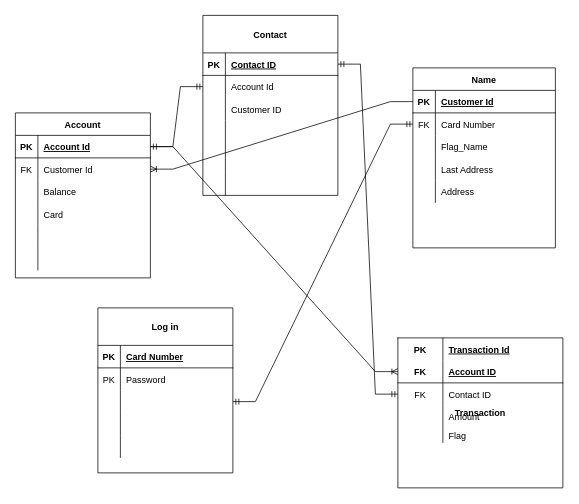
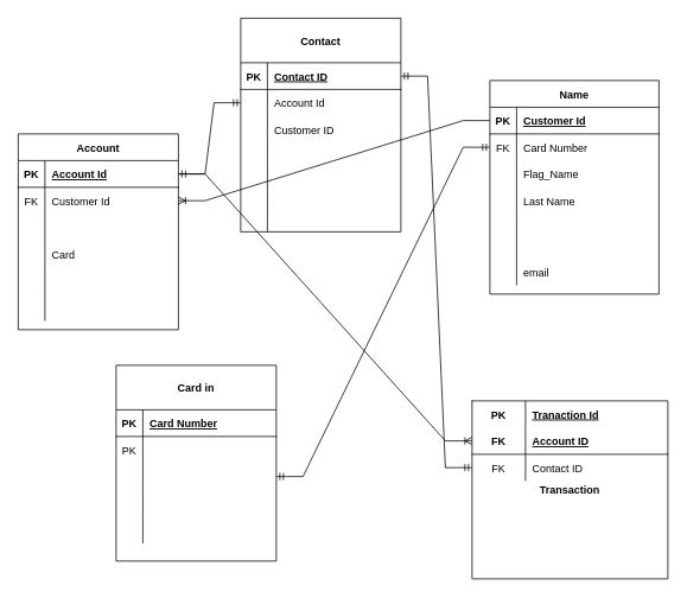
  <mxCell id="0" />
  <mxCell id="1" parent="0" />
  <mxCell id="2" value="Account" style="shape=table;startSize=30;container=1;collapsible=1;childLayout=tableLayout;fixedRows=1;rowLines=0;fontStyle=1;align=center;resizeLast=1;" parent="1" vertex="1"><mxGeometry x="20" y="150" width="180" height="220" as="geometry" /></mxCell>
  <mxCell id="3" value="" style="shape=partialRectangle;collapsible=0;dropTarget=0;pointerEvents=0;fillColor=none;top=0;left=0;bottom=1;right=0;points=[[0,0.5],[1,0.5]];portConstraint=eastwest;" parent="2" vertex="1"><mxGeometry y="30" width="180" height="30" as="geometry" /></mxCell>
  <mxCell id="4" value="PK" style="shape=partialRectangle;connectable=0;fillColor=none;top=0;left=0;bottom=0;right=0;fontStyle=1;overflow=hidden;" parent="3" vertex="1"><mxGeometry width="30" height="30" as="geometry"><mxRectangle width="30" height="30" as="alternateBounds" /></mxGeometry></mxCell>
  <mxCell id="5" value="Account Id" style="shape=partialRectangle;connectable=0;fillColor=none;top=0;left=0;bottom=0;right=0;align=left;spacingLeft=6;fontStyle=5;overflow=hidden;" parent="3" vertex="1"><mxGeometry x="30" width="150" height="30" as="geometry"><mxRectangle width="150" height="30" as="alternateBounds" /></mxGeometry></mxCell>
  <mxCell id="6" style="shape=partialRectangle;collapsible=0;dropTarget=0;pointerEvents=0;fillColor=none;top=0;left=0;bottom=0;right=0;points=[[0,0.5],[1,0.5]];portConstraint=eastwest;" parent="2" vertex="1"><mxGeometry y="60" width="180" height="30" as="geometry" /></mxCell>
  <mxCell id="7" value="FK" style="shape=partialRectangle;connectable=0;fillColor=none;top=0;left=0;bottom=0;right=0;editable=1;overflow=hidden;" parent="6" vertex="1"><mxGeometry width="30" height="30" as="geometry"><mxRectangle width="30" height="30" as="alternateBounds" /></mxGeometry></mxCell>
  <mxCell id="8" value="Customer Id" style="shape=partialRectangle;connectable=0;fillColor=none;top=0;left=0;bottom=0;right=0;align=left;spacingLeft=6;overflow=hidden;" parent="6" vertex="1"><mxGeometry x="30" width="150" height="30" as="geometry"><mxRectangle width="150" height="30" as="alternateBounds" /></mxGeometry></mxCell>
  <mxCell id="9" value="" style="shape=partialRectangle;collapsible=0;dropTarget=0;pointerEvents=0;fillColor=none;top=0;left=0;bottom=0;right=0;points=[[0,0.5],[1,0.5]];portConstraint=eastwest;" parent="2" vertex="1"><mxGeometry y="90" width="180" height="30" as="geometry" /></mxCell>
  <mxCell id="10" value="" style="shape=partialRectangle;connectable=0;fillColor=none;top=0;left=0;bottom=0;right=0;editable=1;overflow=hidden;" parent="9" vertex="1"><mxGeometry width="30" height="30" as="geometry"><mxRectangle width="30" height="30" as="alternateBounds" /></mxGeometry></mxCell>
- <mxCell id="11" value="Balance" style="shape=partialRectangle;connectable=0;fillColor=none;top=0;left=0;bottom=0;right=0;align=left;spacingLeft=6;overflow=hidden;" parent="9" vertex="1"><mxGeometry x="30" width="150" height="30" as="geometry"><mxRectangle width="150" height="30" as="alternateBounds" /></mxGeometry></mxCell>
  <mxCell id="12" value="" style="shape=partialRectangle;collapsible=0;dropTarget=0;pointerEvents=0;fillColor=none;top=0;left=0;bottom=0;right=0;points=[[0,0.5],[1,0.5]];portConstraint=eastwest;" parent="2" vertex="1"><mxGeometry y="120" width="180" height="30" as="geometry" /></mxCell>
  <mxCell id="13" value="" style="shape=partialRectangle;connectable=0;fillColor=none;top=0;left=0;bottom=0;right=0;editable=1;overflow=hidden;" parent="12" vertex="1"><mxGeometry width="30" height="30" as="geometry"><mxRectangle width="30" height="30" as="alternateBounds" /></mxGeometry></mxCell>
  <mxCell id="14" value="Card" style="shape=partialRectangle;connectable=0;fillColor=none;top=0;left=0;bottom=0;right=0;align=left;spacingLeft=6;overflow=hidden;" parent="12" vertex="1"><mxGeometry x="30" width="150" height="30" as="geometry"><mxRectangle width="150" height="30" as="alternateBounds" /></mxGeometry></mxCell>
  <mxCell id="15" value="" style="shape=partialRectangle;collapsible=0;dropTarget=0;pointerEvents=0;fillColor=none;top=0;left=0;bottom=0;right=0;points=[[0,0.5],[1,0.5]];portConstraint=eastwest;" parent="2" vertex="1"><mxGeometry y="150" width="180" height="30" as="geometry" /></mxCell>
  <mxCell id="16" value="" style="shape=partialRectangle;connectable=0;fillColor=none;top=0;left=0;bottom=0;right=0;editable=1;overflow=hidden;" parent="15" vertex="1"><mxGeometry width="30" height="30" as="geometry"><mxRectangle width="30" height="30" as="alternateBounds" /></mxGeometry></mxCell>
  <mxCell id="17" value="" style="shape=partialRectangle;connectable=0;fillColor=none;top=0;left=0;bottom=0;right=0;align=left;spacingLeft=6;overflow=hidden;" parent="15" vertex="1"><mxGeometry x="30" width="150" height="30" as="geometry"><mxRectangle width="150" height="30" as="alternateBounds" /></mxGeometry></mxCell>
  <mxCell id="18" style="shape=partialRectangle;collapsible=0;dropTarget=0;pointerEvents=0;fillColor=none;top=0;left=0;bottom=0;right=0;points=[[0,0.5],[1,0.5]];portConstraint=eastwest;" parent="2" vertex="1"><mxGeometry y="180" width="180" height="30" as="geometry" /></mxCell>
  <mxCell id="19" style="shape=partialRectangle;connectable=0;fillColor=none;top=0;left=0;bottom=0;right=0;editable=1;overflow=hidden;" parent="18" vertex="1"><mxGeometry width="30" height="30" as="geometry"><mxRectangle width="30" height="30" as="alternateBounds" /></mxGeometry></mxCell>
  <mxCell id="20" value="" style="shape=partialRectangle;connectable=0;fillColor=none;top=0;left=0;bottom=0;right=0;align=left;spacingLeft=6;overflow=hidden;" parent="18" vertex="1"><mxGeometry x="30" width="150" height="30" as="geometry"><mxRectangle width="150" height="30" as="alternateBounds" /></mxGeometry></mxCell>
  <mxCell id="21" value="Name" style="shape=table;startSize=30;container=1;collapsible=1;childLayout=tableLayout;fixedRows=1;rowLines=0;fontStyle=1;align=center;resizeLast=1;" parent="1" vertex="1"><mxGeometry x="550" y="90" width="190" height="240" as="geometry" /></mxCell>
  <mxCell id="22" value="" style="shape=partialRectangle;collapsible=0;dropTarget=0;pointerEvents=0;fillColor=none;top=0;left=0;bottom=1;right=0;points=[[0,0.5],[1,0.5]];portConstraint=eastwest;" parent="21" vertex="1"><mxGeometry y="30" width="190" height="30" as="geometry" /></mxCell>
  <mxCell id="23" value="PK" style="shape=partialRectangle;connectable=0;fillColor=none;top=0;left=0;bottom=0;right=0;fontStyle=1;overflow=hidden;" parent="22" vertex="1"><mxGeometry width="30" height="30" as="geometry"><mxRectangle width="30" height="30" as="alternateBounds" /></mxGeometry></mxCell>
  <mxCell id="24" value="Customer Id" style="shape=partialRectangle;connectable=0;fillColor=none;top=0;left=0;bottom=0;right=0;align=left;spacingLeft=6;fontStyle=5;overflow=hidden;" parent="22" vertex="1"><mxGeometry x="30" width="160" height="30" as="geometry"><mxRectangle width="160" height="30" as="alternateBounds" /></mxGeometry></mxCell>
  <mxCell id="25" style="shape=partialRectangle;collapsible=0;dropTarget=0;pointerEvents=0;fillColor=none;top=0;left=0;bottom=0;right=0;points=[[0,0.5],[1,0.5]];portConstraint=eastwest;" vertex="1" parent="21"><mxGeometry y="60" width="190" height="30" as="geometry" /></mxCell>
  <mxCell id="26" value="FK" style="shape=partialRectangle;connectable=0;fillColor=none;top=0;left=0;bottom=0;right=0;editable=1;overflow=hidden;" vertex="1" parent="25"><mxGeometry width="30" height="30" as="geometry"><mxRectangle width="30" height="30" as="alternateBounds" /></mxGeometry></mxCell>
  <mxCell id="27" value="Card Number" style="shape=partialRectangle;connectable=0;fillColor=none;top=0;left=0;bottom=0;right=0;align=left;spacingLeft=6;overflow=hidden;" vertex="1" parent="25"><mxGeometry x="30" width="160" height="30" as="geometry"><mxRectangle width="160" height="30" as="alternateBounds" /></mxGeometry></mxCell>
  <mxCell id="28" value="" style="shape=partialRectangle;collapsible=0;dropTarget=0;pointerEvents=0;fillColor=none;top=0;left=0;bottom=0;right=0;points=[[0,0.5],[1,0.5]];portConstraint=eastwest;" parent="21" vertex="1"><mxGeometry y="90" width="190" height="30" as="geometry" /></mxCell>
  <mxCell id="29" value="" style="shape=partialRectangle;connectable=0;fillColor=none;top=0;left=0;bottom=0;right=0;editable=1;overflow=hidden;" parent="28" vertex="1"><mxGeometry width="30" height="30" as="geometry"><mxRectangle width="30" height="30" as="alternateBounds" /></mxGeometry></mxCell>
  <mxCell id="30" value="Flag_Name" style="shape=partialRectangle;connectable=0;fillColor=none;top=0;left=0;bottom=0;right=0;align=left;spacingLeft=6;overflow=hidden;" parent="28" vertex="1"><mxGeometry x="30" width="160" height="30" as="geometry"><mxRectangle width="160" height="30" as="alternateBounds" /></mxGeometry></mxCell>
  <mxCell id="31" value="" style="shape=partialRectangle;collapsible=0;dropTarget=0;pointerEvents=0;fillColor=none;top=0;left=0;bottom=0;right=0;points=[[0,0.5],[1,0.5]];portConstraint=eastwest;" parent="21" vertex="1"><mxGeometry y="120" width="190" height="30" as="geometry" /></mxCell>
  <mxCell id="32" value="" style="shape=partialRectangle;connectable=0;fillColor=none;top=0;left=0;bottom=0;right=0;editable=1;overflow=hidden;" parent="31" vertex="1"><mxGeometry width="30" height="30" as="geometry"><mxRectangle width="30" height="30" as="alternateBounds" /></mxGeometry></mxCell>
- <mxCell id="33" value="Last Address" style="shape=partialRectangle;connectable=0;fillColor=none;top=0;left=0;bottom=0;right=0;align=left;spacingLeft=6;overflow=hidden;" parent="31" vertex="1"><mxGeometry x="30" width="160" height="30" as="geometry"><mxRectangle width="160" height="30" as="alternateBounds" /></mxGeometry></mxCell>
+ <mxCell id="33" value="Last Name" style="shape=partialRectangle;connectable=0;fillColor=none;top=0;left=0;bottom=0;right=0;align=left;spacingLeft=6;overflow=hidden;" parent="31" vertex="1"><mxGeometry x="30" width="160" height="30" as="geometry"><mxRectangle width="160" height="30" as="alternateBounds" /></mxGeometry></mxCell>
  <mxCell id="34" value="" style="shape=partialRectangle;collapsible=0;dropTarget=0;pointerEvents=0;fillColor=none;top=0;left=0;bottom=0;right=0;points=[[0,0.5],[1,0.5]];portConstraint=eastwest;" parent="21" vertex="1"><mxGeometry y="150" width="190" height="30" as="geometry" /></mxCell>
  <mxCell id="35" value="" style="shape=partialRectangle;connectable=0;fillColor=none;top=0;left=0;bottom=0;right=0;editable=1;overflow=hidden;" parent="34" vertex="1"><mxGeometry width="30" height="30" as="geometry"><mxRectangle width="30" height="30" as="alternateBounds" /></mxGeometry></mxCell>
- <mxCell id="36" value="Address" style="shape=partialRectangle;connectable=0;fillColor=none;top=0;left=0;bottom=0;right=0;align=left;spacingLeft=6;overflow=hidden;" parent="34" vertex="1"><mxGeometry x="30" width="160" height="30" as="geometry"><mxRectangle width="160" height="30" as="alternateBounds" /></mxGeometry></mxCell>
  <mxCell id="37" style="shape=partialRectangle;collapsible=0;dropTarget=0;pointerEvents=0;fillColor=none;top=0;left=0;bottom=0;right=0;points=[[0,0.5],[1,0.5]];portConstraint=eastwest;" parent="21" vertex="1"><mxGeometry y="180" width="190" height="20" as="geometry" /></mxCell>
  <mxCell id="38" style="shape=partialRectangle;connectable=0;fillColor=none;top=0;left=0;bottom=0;right=0;editable=1;overflow=hidden;" parent="37" vertex="1"><mxGeometry width="30" height="20" as="geometry"><mxRectangle width="30" height="20" as="alternateBounds" /></mxGeometry></mxCell>
  <mxCell id="39" style="shape=partialRectangle;collapsible=0;dropTarget=0;pointerEvents=0;fillColor=none;top=0;left=0;bottom=0;right=0;points=[[0,0.5],[1,0.5]];portConstraint=eastwest;" vertex="1" parent="21"><mxGeometry y="200" width="190" height="30" as="geometry" /></mxCell>
  <mxCell id="40" style="shape=partialRectangle;connectable=0;fillColor=none;top=0;left=0;bottom=0;right=0;editable=1;overflow=hidden;" vertex="1" parent="39"><mxGeometry width="30" height="30" as="geometry"><mxRectangle width="30" height="30" as="alternateBounds" /></mxGeometry></mxCell>
+ <mxCell id="41" value="email" style="shape=partialRectangle;connectable=0;fillColor=none;top=0;left=0;bottom=0;right=0;align=left;spacingLeft=6;overflow=hidden;" vertex="1" parent="39"><mxGeometry x="30" width="160" height="30" as="geometry"><mxRectangle width="160" height="30" as="alternateBounds" /></mxGeometry></mxCell>
  <mxCell id="42" value="Transaction" style="shape=table;startSize=0;container=1;collapsible=1;childLayout=tableLayout;fixedRows=1;rowLines=0;fontStyle=1;align=center;resizeLast=1;" parent="1" vertex="1"><mxGeometry x="530" y="450" width="220" height="200" as="geometry" /></mxCell>
  <mxCell id="43" value="" style="shape=partialRectangle;collapsible=0;dropTarget=0;pointerEvents=0;fillColor=none;top=0;left=0;bottom=0;right=0;points=[[0,0.5],[1,0.5]];portConstraint=eastwest;" parent="42" vertex="1"><mxGeometry width="220" height="30" as="geometry" /></mxCell>
  <mxCell id="44" value="PK" style="shape=partialRectangle;connectable=0;fillColor=none;top=0;left=0;bottom=0;right=0;fontStyle=1;overflow=hidden;" parent="43" vertex="1"><mxGeometry width="60" height="30" as="geometry"><mxRectangle width="60" height="30" as="alternateBounds" /></mxGeometry></mxCell>
- <mxCell id="45" value="Transaction Id" style="shape=partialRectangle;connectable=0;fillColor=none;top=0;left=0;bottom=0;right=0;align=left;spacingLeft=6;fontStyle=5;overflow=hidden;" parent="43" vertex="1"><mxGeometry x="60" width="160" height="30" as="geometry"><mxRectangle width="160" height="30" as="alternateBounds" /></mxGeometry></mxCell>
+ <mxCell id="45" value="Tranaction Id" style="shape=partialRectangle;connectable=0;fillColor=none;top=0;left=0;bottom=0;right=0;align=left;spacingLeft=6;fontStyle=5;overflow=hidden;" parent="43" vertex="1"><mxGeometry x="60" width="160" height="30" as="geometry"><mxRectangle width="160" height="30" as="alternateBounds" /></mxGeometry></mxCell>
  <mxCell id="46" value="" style="shape=partialRectangle;collapsible=0;dropTarget=0;pointerEvents=0;fillColor=none;top=0;left=0;bottom=1;right=0;points=[[0,0.5],[1,0.5]];portConstraint=eastwest;" parent="42" vertex="1"><mxGeometry y="30" width="220" height="30" as="geometry" /></mxCell>
  <mxCell id="47" value="FK" style="shape=partialRectangle;connectable=0;fillColor=none;top=0;left=0;bottom=0;right=0;fontStyle=1;overflow=hidden;" parent="46" vertex="1"><mxGeometry width="60" height="30" as="geometry"><mxRectangle width="60" height="30" as="alternateBounds" /></mxGeometry></mxCell>
  <mxCell id="48" value="Account ID" style="shape=partialRectangle;connectable=0;fillColor=none;top=0;left=0;bottom=0;right=0;align=left;spacingLeft=6;fontStyle=5;overflow=hidden;" parent="46" vertex="1"><mxGeometry x="60" width="160" height="30" as="geometry"><mxRectangle width="160" height="30" as="alternateBounds" /></mxGeometry></mxCell>
  <mxCell id="49" style="shape=partialRectangle;collapsible=0;dropTarget=0;pointerEvents=0;fillColor=none;top=0;left=0;bottom=0;right=0;points=[[0,0.5],[1,0.5]];portConstraint=eastwest;" vertex="1" parent="42"><mxGeometry y="60" width="220" height="30" as="geometry" /></mxCell>
  <mxCell id="50" value="FK" style="shape=partialRectangle;connectable=0;fillColor=none;top=0;left=0;bottom=0;right=0;editable=1;overflow=hidden;" vertex="1" parent="49"><mxGeometry width="60" height="30" as="geometry"><mxRectangle width="60" height="30" as="alternateBounds" /></mxGeometry></mxCell>
  <mxCell id="51" value="Contact ID" style="shape=partialRectangle;connectable=0;fillColor=none;top=0;left=0;bottom=0;right=0;align=left;spacingLeft=6;overflow=hidden;" vertex="1" parent="49"><mxGeometry x="60" width="160" height="30" as="geometry"><mxRectangle width="160" height="30" as="alternateBounds" /></mxGeometry></mxCell>
  <mxCell id="52" style="shape=partialRectangle;collapsible=0;dropTarget=0;pointerEvents=0;fillColor=none;top=0;left=0;bottom=0;right=0;points=[[0,0.5],[1,0.5]];portConstraint=eastwest;" parent="42" vertex="1"><mxGeometry y="90" width="220" height="30" as="geometry" /></mxCell>
  <mxCell id="53" style="shape=partialRectangle;connectable=0;fillColor=none;top=0;left=0;bottom=0;right=0;editable=1;overflow=hidden;" parent="52" vertex="1"><mxGeometry width="60" height="30" as="geometry"><mxRectangle width="60" height="30" as="alternateBounds" /></mxGeometry></mxCell>
- <mxCell id="54" value="Amount" style="shape=partialRectangle;connectable=0;fillColor=none;top=0;left=0;bottom=0;right=0;align=left;spacingLeft=6;overflow=hidden;" parent="52" vertex="1"><mxGeometry x="60" width="160" height="30" as="geometry"><mxRectangle width="160" height="30" as="alternateBounds" /></mxGeometry></mxCell>
  <mxCell id="55" value="" style="shape=partialRectangle;collapsible=0;dropTarget=0;pointerEvents=0;fillColor=none;top=0;left=0;bottom=0;right=0;points=[[0,0.5],[1,0.5]];portConstraint=eastwest;" vertex="1" parent="42"><mxGeometry y="120" width="220" height="20" as="geometry" /></mxCell>
  <mxCell id="56" value="" style="shape=partialRectangle;connectable=0;fillColor=none;top=0;left=0;bottom=0;right=0;editable=1;overflow=hidden;" vertex="1" parent="55"><mxGeometry width="60" height="20" as="geometry"><mxRectangle width="60" height="20" as="alternateBounds" /></mxGeometry></mxCell>
- <mxCell id="57" value="Flag" style="shape=partialRectangle;connectable=0;fillColor=none;top=0;left=0;bottom=0;right=0;align=left;spacingLeft=6;overflow=hidden;" vertex="1" parent="55"><mxGeometry x="60" width="160" height="20" as="geometry"><mxRectangle width="160" height="20" as="alternateBounds" /></mxGeometry></mxCell>
  <mxCell id="58" value="" style="edgeStyle=entityRelationEdgeStyle;fontSize=12;html=1;endArrow=ERoneToMany;rounded=0;" edge="1" parent="1" source="22" target="6"><mxGeometry width="100" height="100" relative="1" as="geometry"><mxPoint x="310" y="390" as="sourcePoint" /><mxPoint x="410" y="290" as="targetPoint" /></mxGeometry></mxCell>
  <mxCell id="59" value="" style="edgeStyle=entityRelationEdgeStyle;fontSize=12;html=1;endArrow=ERoneToMany;rounded=0;" edge="1" parent="1" source="3" target="46"><mxGeometry width="100" height="100" relative="1" as="geometry"><mxPoint x="430" y="185" as="sourcePoint" /><mxPoint x="280" y="195" as="targetPoint" /></mxGeometry></mxCell>
- <mxCell id="60" value="Log in" style="shape=table;startSize=50;container=1;collapsible=1;childLayout=tableLayout;fixedRows=1;rowLines=0;fontStyle=1;align=center;resizeLast=1;" vertex="1" parent="1"><mxGeometry x="130" y="410" width="180" height="220" as="geometry" /></mxCell>
+ <mxCell id="60" value="Card in" style="shape=table;startSize=50;container=1;collapsible=1;childLayout=tableLayout;fixedRows=1;rowLines=0;fontStyle=1;align=center;resizeLast=1;" vertex="1" parent="1"><mxGeometry x="130" y="410" width="180" height="220" as="geometry" /></mxCell>
  <mxCell id="61" value="" style="shape=partialRectangle;collapsible=0;dropTarget=0;pointerEvents=0;fillColor=none;top=0;left=0;bottom=1;right=0;points=[[0,0.5],[1,0.5]];portConstraint=eastwest;" vertex="1" parent="60"><mxGeometry y="50" width="180" height="30" as="geometry" /></mxCell>
  <mxCell id="62" value="PK" style="shape=partialRectangle;connectable=0;fillColor=none;top=0;left=0;bottom=0;right=0;fontStyle=1;overflow=hidden;" vertex="1" parent="61"><mxGeometry width="30" height="30" as="geometry"><mxRectangle width="30" height="30" as="alternateBounds" /></mxGeometry></mxCell>
  <mxCell id="63" value="Card Number" style="shape=partialRectangle;connectable=0;fillColor=none;top=0;left=0;bottom=0;right=0;align=left;spacingLeft=6;fontStyle=5;overflow=hidden;" vertex="1" parent="61"><mxGeometry x="30" width="150" height="30" as="geometry"><mxRectangle width="150" height="30" as="alternateBounds" /></mxGeometry></mxCell>
  <mxCell id="64" style="shape=partialRectangle;collapsible=0;dropTarget=0;pointerEvents=0;fillColor=none;top=0;left=0;bottom=0;right=0;points=[[0,0.5],[1,0.5]];portConstraint=eastwest;" vertex="1" parent="60"><mxGeometry y="80" width="180" height="30" as="geometry" /></mxCell>
  <mxCell id="65" value="PK" style="shape=partialRectangle;connectable=0;fillColor=none;top=0;left=0;bottom=0;right=0;editable=1;overflow=hidden;" vertex="1" parent="64"><mxGeometry width="30" height="30" as="geometry"><mxRectangle width="30" height="30" as="alternateBounds" /></mxGeometry></mxCell>
- <mxCell id="66" value="Password" style="shape=partialRectangle;connectable=0;fillColor=none;top=0;left=0;bottom=0;right=0;align=left;spacingLeft=6;overflow=hidden;" vertex="1" parent="64"><mxGeometry x="30" width="150" height="30" as="geometry"><mxRectangle width="150" height="30" as="alternateBounds" /></mxGeometry></mxCell>
  <mxCell id="67" value="" style="shape=partialRectangle;collapsible=0;dropTarget=0;pointerEvents=0;fillColor=none;top=0;left=0;bottom=0;right=0;points=[[0,0.5],[1,0.5]];portConstraint=eastwest;" vertex="1" parent="60"><mxGeometry y="110" width="180" height="30" as="geometry" /></mxCell>
  <mxCell id="68" value="" style="shape=partialRectangle;connectable=0;fillColor=none;top=0;left=0;bottom=0;right=0;editable=1;overflow=hidden;" vertex="1" parent="67"><mxGeometry width="30" height="30" as="geometry"><mxRectangle width="30" height="30" as="alternateBounds" /></mxGeometry></mxCell>
  <mxCell id="69" value="" style="shape=partialRectangle;connectable=0;fillColor=none;top=0;left=0;bottom=0;right=0;align=left;spacingLeft=6;overflow=hidden;" vertex="1" parent="67"><mxGeometry x="30" width="150" height="30" as="geometry"><mxRectangle width="150" height="30" as="alternateBounds" /></mxGeometry></mxCell>
  <mxCell id="70" value="" style="shape=partialRectangle;collapsible=0;dropTarget=0;pointerEvents=0;fillColor=none;top=0;left=0;bottom=0;right=0;points=[[0,0.5],[1,0.5]];portConstraint=eastwest;" vertex="1" parent="60"><mxGeometry y="140" width="180" height="30" as="geometry" /></mxCell>
  <mxCell id="71" value="" style="shape=partialRectangle;connectable=0;fillColor=none;top=0;left=0;bottom=0;right=0;editable=1;overflow=hidden;" vertex="1" parent="70"><mxGeometry width="30" height="30" as="geometry"><mxRectangle width="30" height="30" as="alternateBounds" /></mxGeometry></mxCell>
  <mxCell id="72" value="" style="shape=partialRectangle;connectable=0;fillColor=none;top=0;left=0;bottom=0;right=0;align=left;spacingLeft=6;overflow=hidden;" vertex="1" parent="70"><mxGeometry x="30" width="150" height="30" as="geometry"><mxRectangle width="150" height="30" as="alternateBounds" /></mxGeometry></mxCell>
  <mxCell id="73" style="shape=partialRectangle;collapsible=0;dropTarget=0;pointerEvents=0;fillColor=none;top=0;left=0;bottom=0;right=0;points=[[0,0.5],[1,0.5]];portConstraint=eastwest;" vertex="1" parent="60"><mxGeometry y="170" width="180" height="30" as="geometry" /></mxCell>
  <mxCell id="74" style="shape=partialRectangle;connectable=0;fillColor=none;top=0;left=0;bottom=0;right=0;editable=1;overflow=hidden;" vertex="1" parent="73"><mxGeometry width="30" height="30" as="geometry"><mxRectangle width="30" height="30" as="alternateBounds" /></mxGeometry></mxCell>
  <mxCell id="75" value="" style="shape=partialRectangle;connectable=0;fillColor=none;top=0;left=0;bottom=0;right=0;align=left;spacingLeft=6;overflow=hidden;" vertex="1" parent="73"><mxGeometry x="30" width="150" height="30" as="geometry"><mxRectangle width="150" height="30" as="alternateBounds" /></mxGeometry></mxCell>
  <mxCell id="76" value="" style="edgeStyle=entityRelationEdgeStyle;fontSize=12;html=1;endArrow=ERmandOne;startArrow=ERmandOne;rounded=0;" edge="1" parent="1" source="67" target="25"><mxGeometry width="100" height="100" relative="1" as="geometry"><mxPoint x="280" y="400" as="sourcePoint" /><mxPoint x="380" y="300" as="targetPoint" /></mxGeometry></mxCell>
  <mxCell id="77" value="Contact" style="shape=table;startSize=50;container=1;collapsible=1;childLayout=tableLayout;fixedRows=1;rowLines=0;fontStyle=1;align=center;resizeLast=1;" vertex="1" parent="1"><mxGeometry x="270" y="20" width="180" height="240" as="geometry" /></mxCell>
  <mxCell id="78" value="" style="shape=partialRectangle;collapsible=0;dropTarget=0;pointerEvents=0;fillColor=none;top=0;left=0;bottom=1;right=0;points=[[0,0.5],[1,0.5]];portConstraint=eastwest;" vertex="1" parent="77"><mxGeometry y="50" width="180" height="30" as="geometry" /></mxCell>
  <mxCell id="79" value="PK" style="shape=partialRectangle;connectable=0;fillColor=none;top=0;left=0;bottom=0;right=0;fontStyle=1;overflow=hidden;" vertex="1" parent="78"><mxGeometry width="30" height="30" as="geometry"><mxRectangle width="30" height="30" as="alternateBounds" /></mxGeometry></mxCell>
  <mxCell id="80" value="Contact ID" style="shape=partialRectangle;connectable=0;fillColor=none;top=0;left=0;bottom=0;right=0;align=left;spacingLeft=6;fontStyle=5;overflow=hidden;" vertex="1" parent="78"><mxGeometry x="30" width="150" height="30" as="geometry"><mxRectangle width="150" height="30" as="alternateBounds" /></mxGeometry></mxCell>
  <mxCell id="81" style="shape=partialRectangle;collapsible=0;dropTarget=0;pointerEvents=0;fillColor=none;top=0;left=0;bottom=0;right=0;points=[[0,0.5],[1,0.5]];portConstraint=eastwest;" vertex="1" parent="77"><mxGeometry y="80" width="180" height="30" as="geometry" /></mxCell>
  <mxCell id="82" value="" style="shape=partialRectangle;connectable=0;fillColor=none;top=0;left=0;bottom=0;right=0;editable=1;overflow=hidden;" vertex="1" parent="81"><mxGeometry width="30" height="30" as="geometry"><mxRectangle width="30" height="30" as="alternateBounds" /></mxGeometry></mxCell>
  <mxCell id="83" value="Account Id" style="shape=partialRectangle;connectable=0;fillColor=none;top=0;left=0;bottom=0;right=0;align=left;spacingLeft=6;overflow=hidden;" vertex="1" parent="81"><mxGeometry x="30" width="150" height="30" as="geometry"><mxRectangle width="150" height="30" as="alternateBounds" /></mxGeometry></mxCell>
  <mxCell id="84" value="" style="shape=partialRectangle;collapsible=0;dropTarget=0;pointerEvents=0;fillColor=none;top=0;left=0;bottom=0;right=0;points=[[0,0.5],[1,0.5]];portConstraint=eastwest;" vertex="1" parent="77"><mxGeometry y="110" width="180" height="30" as="geometry" /></mxCell>
  <mxCell id="85" value="" style="shape=partialRectangle;connectable=0;fillColor=none;top=0;left=0;bottom=0;right=0;editable=1;overflow=hidden;" vertex="1" parent="84"><mxGeometry width="30" height="30" as="geometry"><mxRectangle width="30" height="30" as="alternateBounds" /></mxGeometry></mxCell>
  <mxCell id="86" value="Customer ID" style="shape=partialRectangle;connectable=0;fillColor=none;top=0;left=0;bottom=0;right=0;align=left;spacingLeft=6;overflow=hidden;" vertex="1" parent="84"><mxGeometry x="30" width="150" height="30" as="geometry"><mxRectangle width="150" height="30" as="alternateBounds" /></mxGeometry></mxCell>
  <mxCell id="87" value="" style="shape=partialRectangle;collapsible=0;dropTarget=0;pointerEvents=0;fillColor=none;top=0;left=0;bottom=0;right=0;points=[[0,0.5],[1,0.5]];portConstraint=eastwest;" vertex="1" parent="77"><mxGeometry y="140" width="180" height="70" as="geometry" /></mxCell>
  <mxCell id="88" value="" style="shape=partialRectangle;connectable=0;fillColor=none;top=0;left=0;bottom=0;right=0;editable=1;overflow=hidden;" vertex="1" parent="87"><mxGeometry width="30" height="70" as="geometry"><mxRectangle width="30" height="70" as="alternateBounds" /></mxGeometry></mxCell>
  <mxCell id="89" value="" style="shape=partialRectangle;connectable=0;fillColor=none;top=0;left=0;bottom=0;right=0;align=left;spacingLeft=6;overflow=hidden;" vertex="1" parent="87"><mxGeometry x="30" width="150" height="70" as="geometry"><mxRectangle width="150" height="70" as="alternateBounds" /></mxGeometry></mxCell>
  <mxCell id="90" style="shape=partialRectangle;collapsible=0;dropTarget=0;pointerEvents=0;fillColor=none;top=0;left=0;bottom=0;right=0;points=[[0,0.5],[1,0.5]];portConstraint=eastwest;" vertex="1" parent="77"><mxGeometry y="210" width="180" height="30" as="geometry" /></mxCell>
  <mxCell id="91" style="shape=partialRectangle;connectable=0;fillColor=none;top=0;left=0;bottom=0;right=0;editable=1;overflow=hidden;" vertex="1" parent="90"><mxGeometry width="30" height="30" as="geometry"><mxRectangle width="30" height="30" as="alternateBounds" /></mxGeometry></mxCell>
  <mxCell id="92" value="" style="shape=partialRectangle;connectable=0;fillColor=none;top=0;left=0;bottom=0;right=0;align=left;spacingLeft=6;overflow=hidden;" vertex="1" parent="90"><mxGeometry x="30" width="150" height="30" as="geometry"><mxRectangle width="150" height="30" as="alternateBounds" /></mxGeometry></mxCell>
  <mxCell id="93" value="" style="edgeStyle=entityRelationEdgeStyle;fontSize=12;html=1;endArrow=ERmandOne;startArrow=ERmandOne;rounded=0;" edge="1" parent="1" source="49" target="78"><mxGeometry width="100" height="100" relative="1" as="geometry"><mxPoint x="470" y="440" as="sourcePoint" /><mxPoint x="570" y="340" as="targetPoint" /></mxGeometry></mxCell>
  <mxCell id="94" value="" style="edgeStyle=entityRelationEdgeStyle;fontSize=12;html=1;endArrow=ERmandOne;startArrow=ERmandOne;rounded=0;" edge="1" parent="1" source="3" target="81"><mxGeometry width="100" height="100" relative="1" as="geometry"><mxPoint x="630" y="515" as="sourcePoint" /><mxPoint x="720" y="365" as="targetPoint" /></mxGeometry></mxCell>
